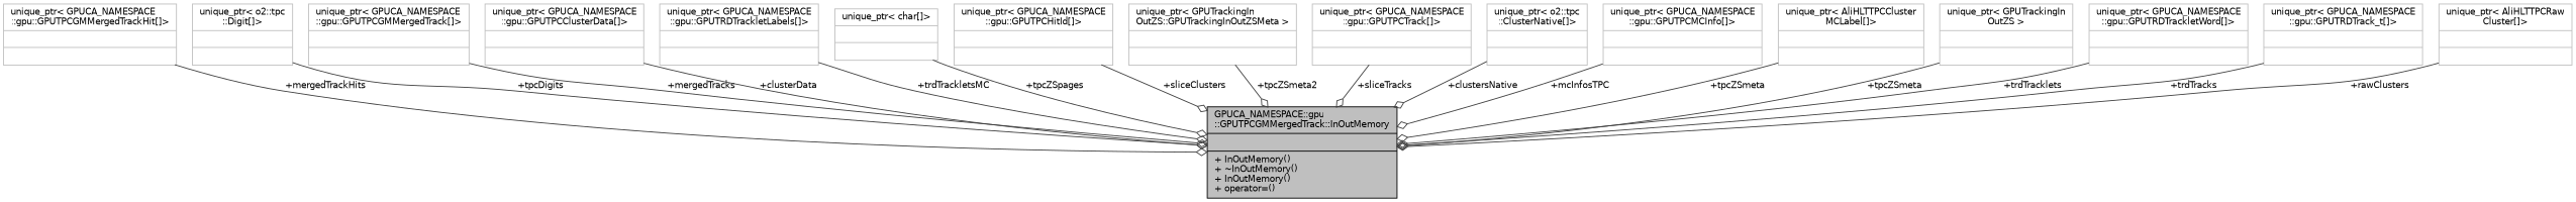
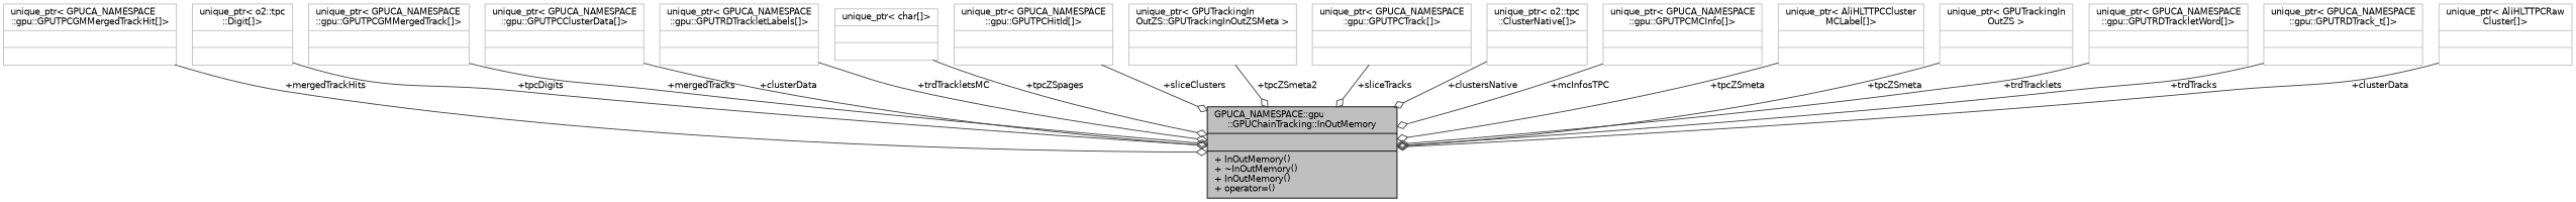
  digraph {
    node [color=grey75 fontname=Helvetica fontsize=10 shape=record]
    edge [arrowhead=odiamond color=grey25 fontname=Helvetica fontsize=10 labelfontname=Helvetica labelfontsize=10 style=solid]
-   n1 [color=black fillcolor=grey75 fontcolor=black height=0.2 label="{GPUCA_NAMESPACE::gpu\l::GPUTPCGMMergedTrack::InOutMemory\n||+ InOutMemory()\l+ ~InOutMemory()\l+ InOutMemory()\l+ operator=()\l}" style=filled width=0.4]
+   n1 [color=black fillcolor=grey75 fontcolor=black height=0.2 label="{GPUCA_NAMESPACE::gpu\l::GPUChainTracking::InOutMemory\n||+ InOutMemory()\l+ ~InOutMemory()\l+ InOutMemory()\l+ operator=()\l}" style=filled width=0.4]
    n2 [height=0.2 label="{unique_ptr\< GPUCA_NAMESPACE\l::gpu::GPUTPCGMMergedTrackHit[]\>\n||}" width=0.4]
    n3 [height=0.2 label="{unique_ptr\< o2::tpc\l::Digit[]\>\n||}" width=0.4]
    n4 [height=0.2 label="{unique_ptr\< GPUCA_NAMESPACE\l::gpu::GPUTPCGMMergedTrack[]\>\n||}" width=0.4]
    n5 [height=0.2 label="{unique_ptr\< GPUCA_NAMESPACE\l::gpu::GPUTPCClusterData[]\>\n||}" width=0.4]
    n6 [height=0.2 label="{unique_ptr\< GPUCA_NAMESPACE\l::gpu::GPUTRDTrackletLabels[]\>\n||}" width=0.4]
    n7 [height=0.2 label="{unique_ptr\< char[]\>\n||}" width=0.4]
    n8 [height=0.2 label="{unique_ptr\< GPUCA_NAMESPACE\l::gpu::GPUTPCHitId[]\>\n||}" width=0.4]
    n9 [height=0.2 label="{unique_ptr\< GPUTrackingIn\lOutZS::GPUTrackingInOutZSMeta \>\n||}" width=0.4]
    n10 [height=0.2 label="{unique_ptr\< GPUCA_NAMESPACE\l::gpu::GPUTPCTrack[]\>\n||}" width=0.4]
    n11 [height=0.2 label="{unique_ptr\< o2::tpc\l::ClusterNative[]\>\n||}" width=0.4]
    n12 [height=0.2 label="{unique_ptr\< GPUCA_NAMESPACE\l::gpu::GPUTPCMCInfo[]\>\n||}" width=0.4]
    n13 [height=0.2 label="{unique_ptr\< AliHLTTPCCluster\lMCLabel[]\>\n||}" width=0.4]
    n14 [height=0.2 label="{unique_ptr\< GPUTrackingIn\lOutZS \>\n||}" width=0.4]
    n15 [height=0.2 label="{unique_ptr\< GPUCA_NAMESPACE\l::gpu::GPUTRDTrackletWord[]\>\n||}" width=0.4]
    n16 [height=0.2 label="{unique_ptr\< GPUCA_NAMESPACE\l::gpu::GPUTRDTrack_t[]\>\n||}" width=0.4]
    n17 [height=0.2 label="{unique_ptr\< AliHLTTPCRaw\lCluster[]\>\n||}" width=0.4]
    n2 -> n1 [label=" +mergedTrackHits"]
    n3 -> n1 [label=" +tpcDigits"]
    n4 -> n1 [label=" +mergedTracks"]
    n5 -> n1 [label=" +clusterData"]
    n6 -> n1 [label=" +trdTrackletsMC"]
    n7 -> n1 [label=" +tpcZSpages"]
    n8 -> n1 [label=" +sliceClusters"]
    n9 -> n1 [label=" +tpcZSmeta2"]
    n10 -> n1 [label=" +sliceTracks"]
    n11 -> n1 [label=" +clustersNative"]
    n12 -> n1 [label=" +mcInfosTPC"]
    n13 -> n1 [label=" +tpcZSmeta"]
    n14 -> n1 [label=" +tpcZSmeta"]
    n15 -> n1 [label=" +trdTracklets"]
    n16 -> n1 [label=" +trdTracks"]
-   n17 -> n1 [label=" +rawClusters"]
+   n17 -> n1 [label=" +clusterData"]
  }
